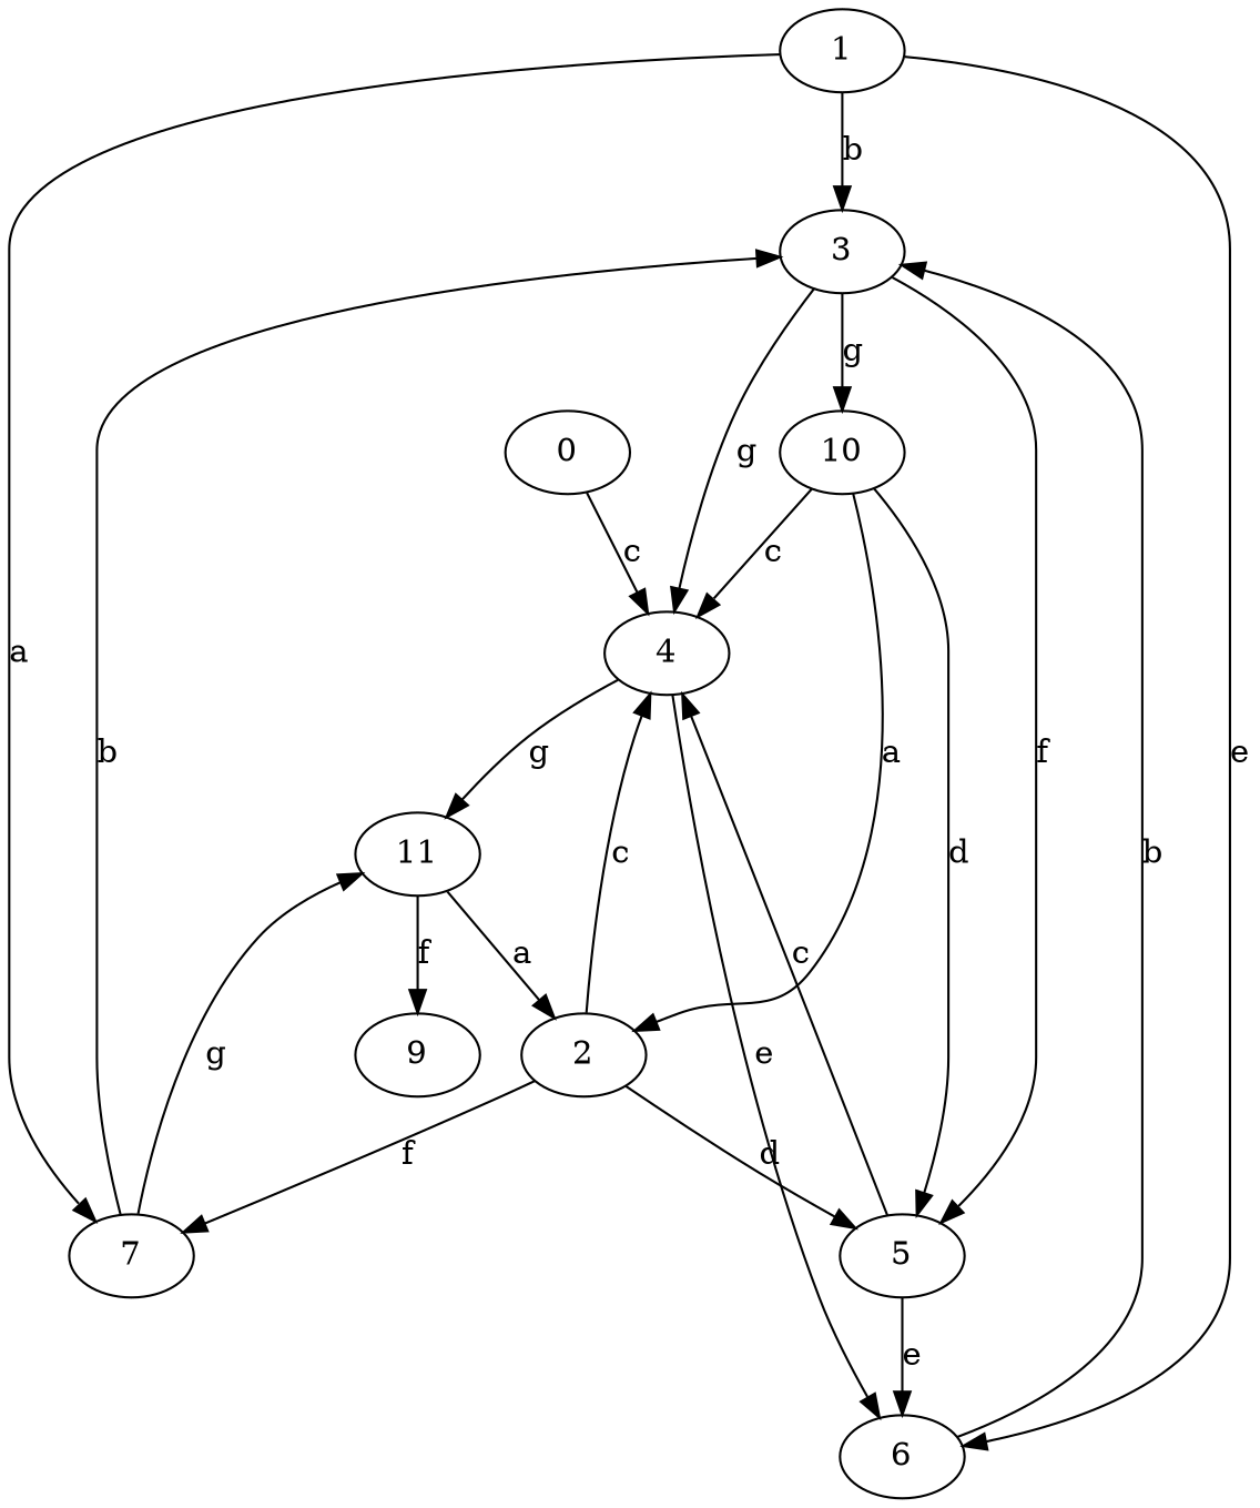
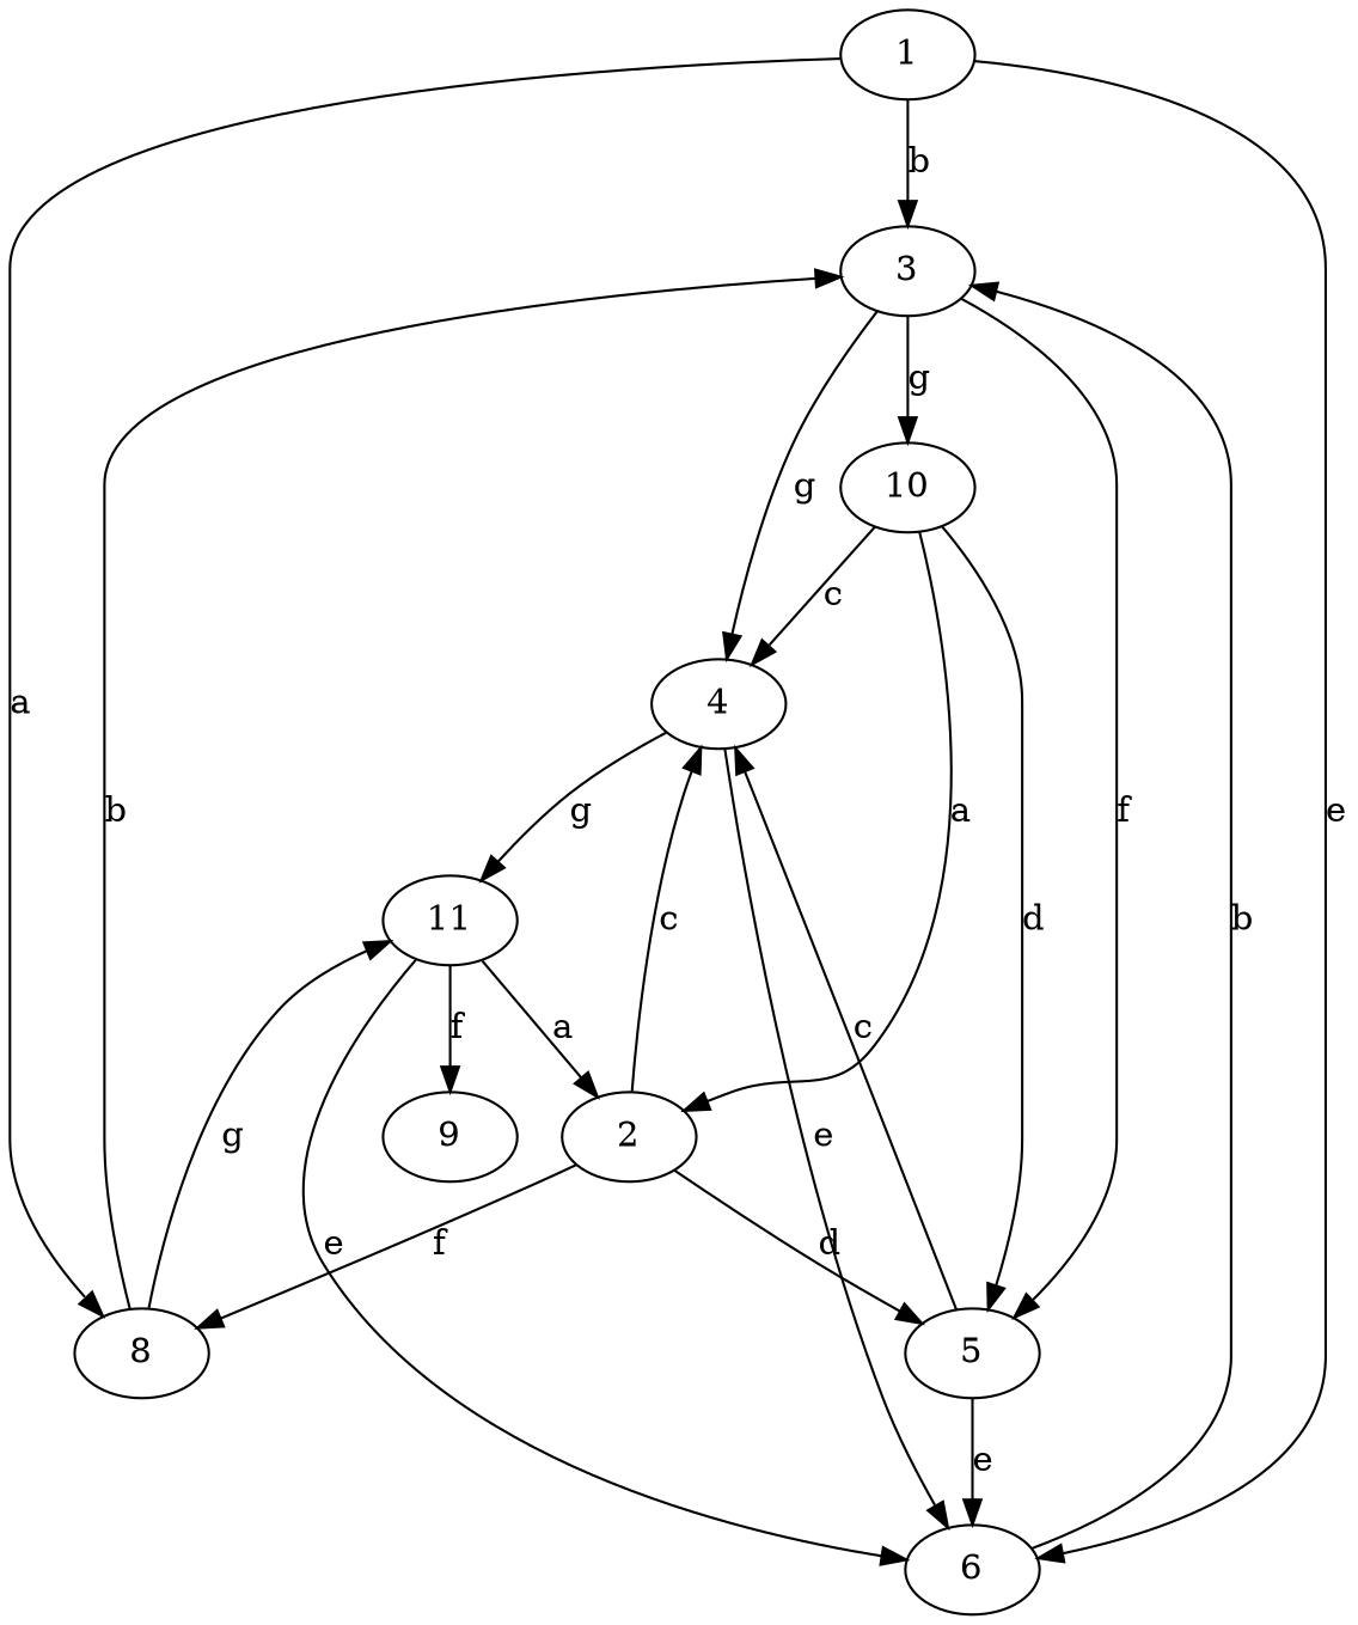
  strict digraph {
    1
    3
    6
-   7
+   7 [label=8]
    2
    4
    5
    10
    11
    9
-   0
    1 -> 3 [label=b]
    1 -> 6 [label=e]
    1 -> 7 [label=a]
    3 -> 4 [label=g]
    3 -> 5 [label=f]
    3 -> 10 [label=g]
    6 -> 3 [label=b]
    7 -> 3 [label=b]
    7 -> 11 [label=g]
    2 -> 7 [label=f]
    2 -> 4 [label=c]
    2 -> 5 [label=d]
    4 -> 6 [label=e]
    4 -> 11 [label=g]
    5 -> 6 [label=e]
    5 -> 4 [label=c]
    10 -> 2 [label=a]
    10 -> 4 [label=c]
    10 -> 5 [label=d]
+   11 -> 6 [label=e]
    11 -> 2 [label=a]
    11 -> 9 [label=f]
-   0 -> 4 [label=c]
  }
